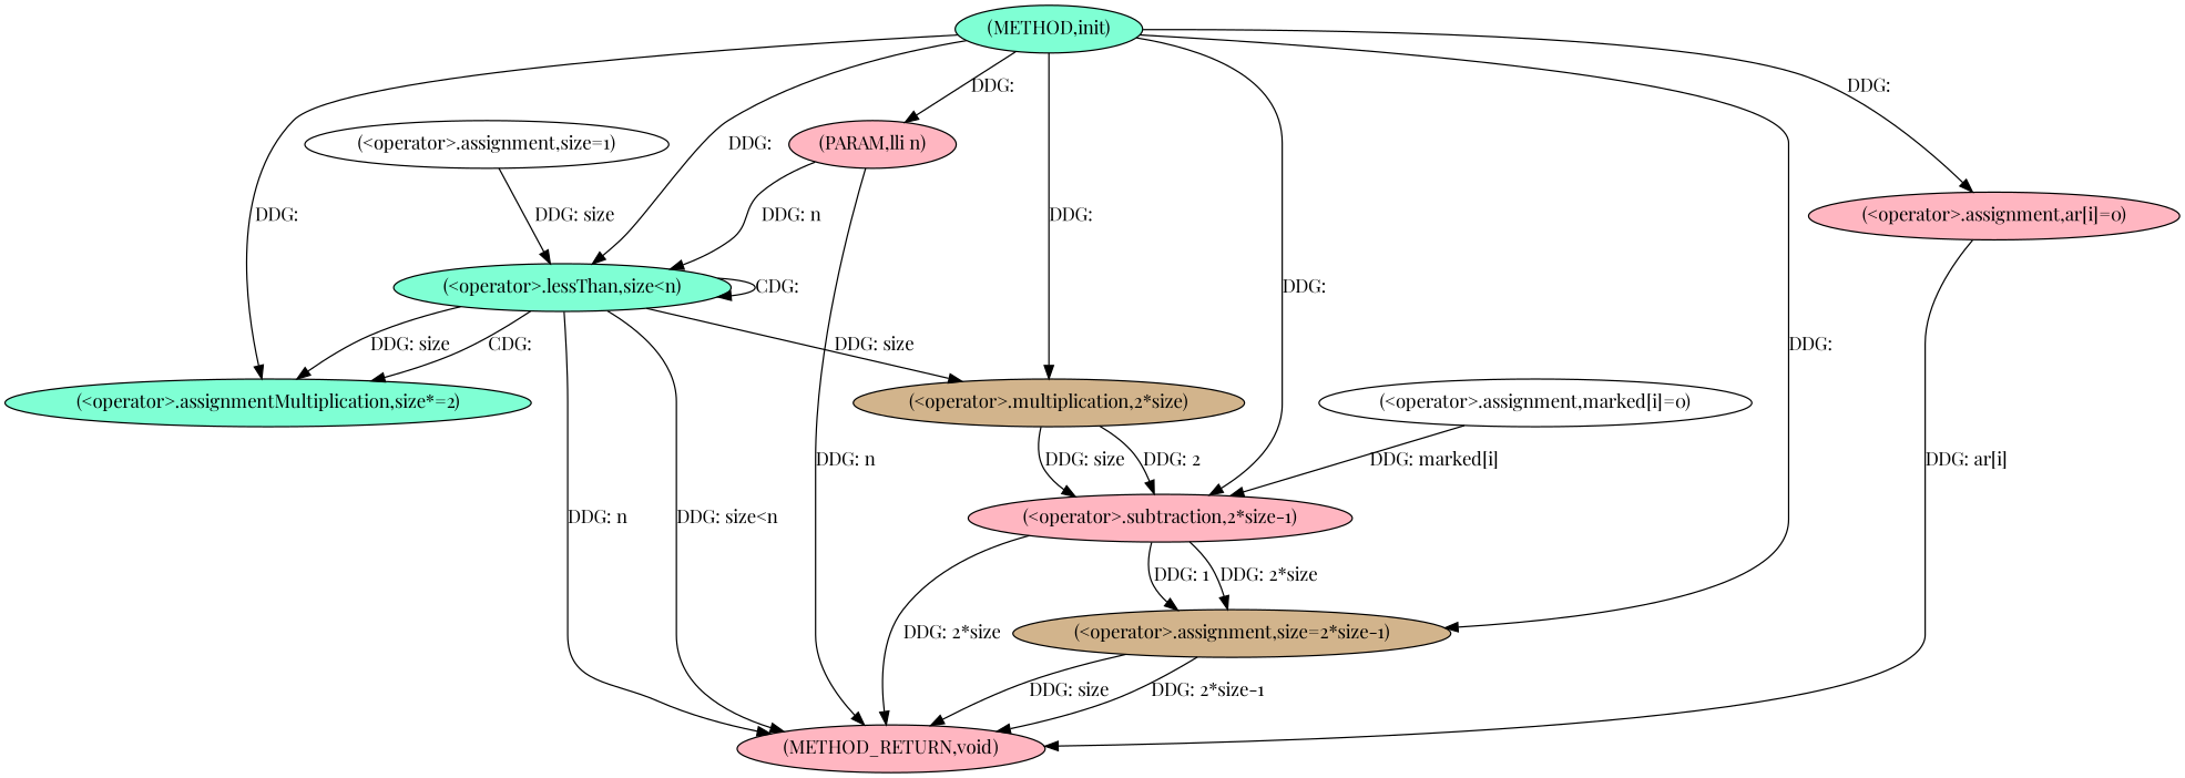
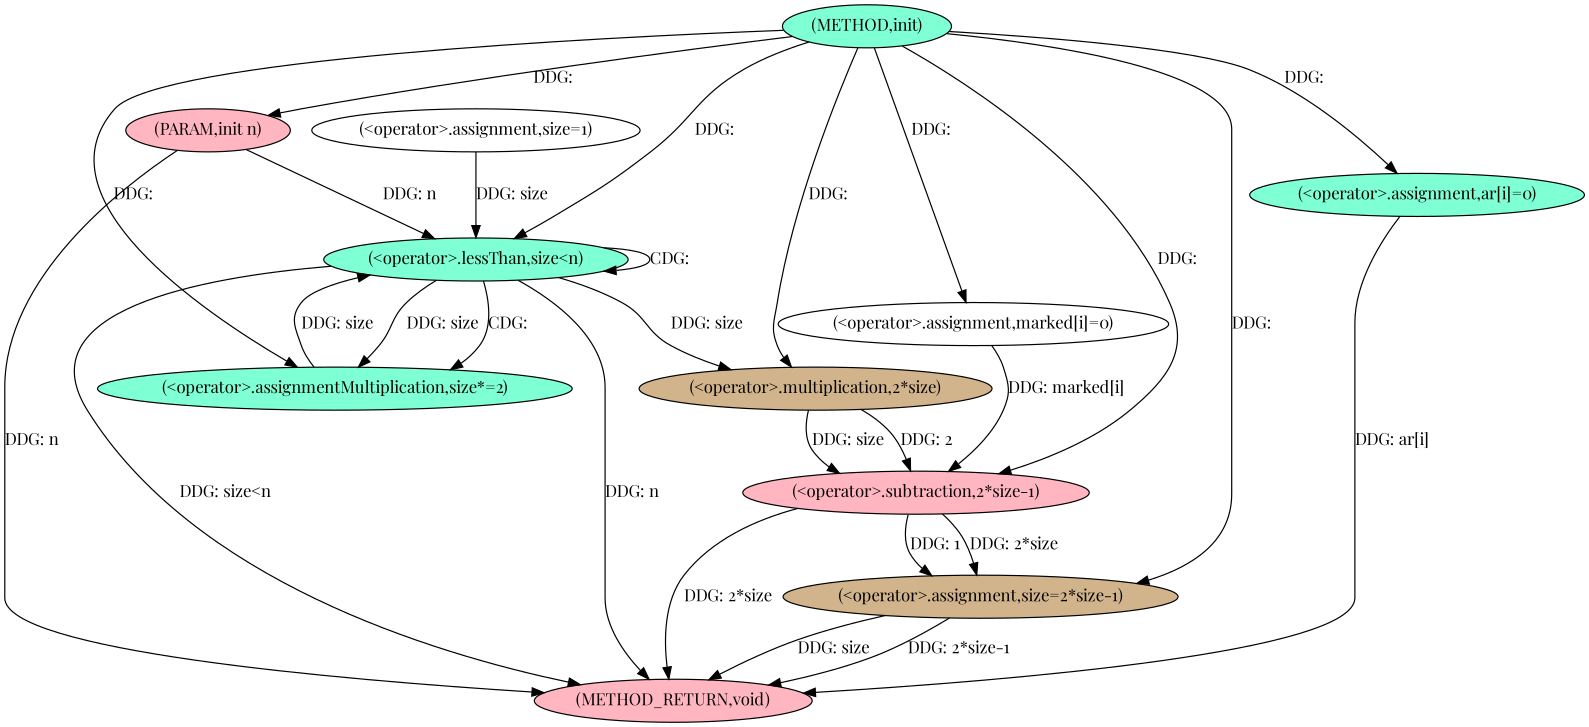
  digraph {
    fontname="Playfair Display"
    node [fillcolor=lightpink fontname="Playfair Display" style=filled]
    edge [fontname="Playfair Display"]
    n1 [fillcolor=aquamarine label="(METHOD,init)"]
-   n2 [label="(PARAM,lli n)"]
+   n2 [label="(PARAM,init n)"]
    n3 [fillcolor=tan label="(<operator>.assignment,size=2*size-1)"]
    n4 [fillcolor=aquamarine label="(<operator>.lessThan,size<n)"]
    n5 [fillcolor=aquamarine label="(<operator>.assignmentMultiplication,size*=2)"]
-   n6 [label="(<operator>.assignment,ar[i]=0)"]
+   n6 [fillcolor=aquamarine label="(<operator>.assignment,ar[i]=0)"]
    n7 [fillcolor=white label="(<operator>.assignment,marked[i]=0)"]
    n8 [label="(<operator>.subtraction,2*size-1)"]
    n9 [fillcolor=tan label="(<operator>.multiplication,2*size)"]
    n10 [label="(METHOD_RETURN,void)"]
    n11 [fillcolor=white label="(<operator>.assignment,size=1)"]
    n1 -> n2 [label="DDG: "]
    n1 -> n3 [label="DDG: "]
    n1 -> n4 [label="DDG: "]
    n1 -> n5 [label="DDG: "]
    n1 -> n6 [label="DDG: "]
+   n1 -> n7 [label="DDG: "]
    n1 -> n8 [label="DDG: "]
    n1 -> n9 [label="DDG: "]
    n2 -> n4 [label="DDG: n"]
    n2 -> n10 [label="DDG: n"]
    n3 -> n10 [label="DDG: size"]
    n3 -> n10 [label="DDG: 2*size-1"]
    n4 -> n4 [label="CDG: "]
    n4 -> n5 [label="DDG: size"]
    n4 -> n5 [label="CDG: "]
    n4 -> n9 [label="DDG: size"]
    n4 -> n10 [label="DDG: n"]
    n4 -> n10 [label="DDG: size<n"]
+   n5 -> n4 [label="DDG: size"]
    n6 -> n10 [label="DDG: ar[i]"]
    n7 -> n8 [label="DDG: marked[i]"]
    n8 -> n3 [label="DDG: 1"]
    n8 -> n3 [label="DDG: 2*size"]
    n8 -> n10 [label="DDG: 2*size"]
    n9 -> n8 [label="DDG: 2"]
    n9 -> n8 [label="DDG: size"]
    n11 -> n4 [label="DDG: size"]
  }
